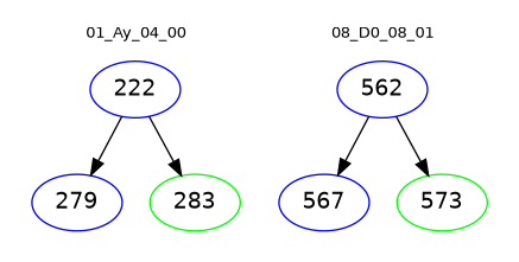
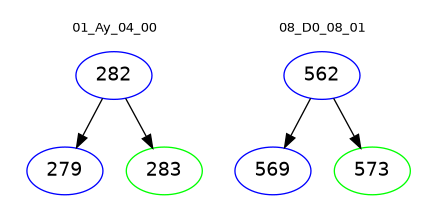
  digraph {
    fontname="DejaVu Sans"
    node [color=blue fontname="DejaVu Sans"]
    edge [color=black fontname="DejaVu Sans"]
-   n1 [label=222]
+   n1 [label=282]
    n2 [label=279]
    n3 [color=green label=283]
    n4 [label=562]
-   n5 [label=567]
+   n5 [label=569]
    n6 [color=green label=573]
    subgraph cluster_1 {
      color=white
      fontsize=10
      label="01_Ay_04_00"
      n1
      n2
      n3
    }
    subgraph cluster_2 {
      color=white
      fontsize=10
      label="08_D0_08_01"
      n4
      n5
      n6
    }
    n1 -> n2
    n1 -> n3
    n4 -> n5
    n4 -> n6
  }
